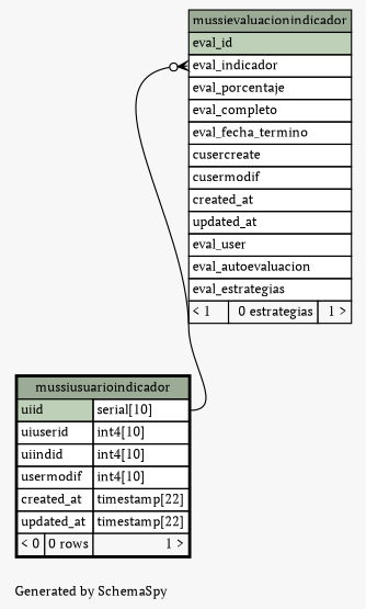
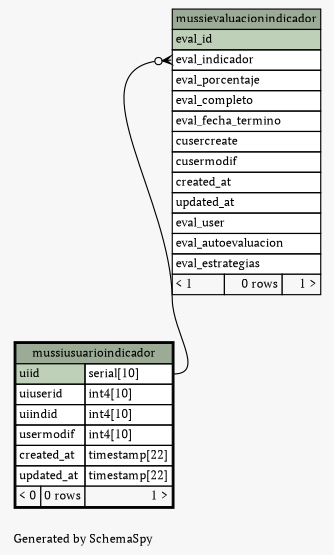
  digraph {
    bgcolor="#f7f7f7"
    fontname="PT Serif"
    fontsize=11
    label="\nGenerated by SchemaSpy"
    labeljust=l
    nodesep=0.18
    rankdir=TB
    ranksep=0.46
    node [fontname="PT Serif" fontsize=11 shape=plaintext]
-   n1 [label=<     <TABLE BORDER="0" CELLBORDER="1" CELLSPACING="0" BGCOLOR="#ffffff">       <TR><TD COLSPAN="3" BGCOLOR="#9bab96" ALIGN="CENTER">mussievaluacionindicador</TD></TR>       <TR><TD PORT="eval_id" COLSPAN="3" BGCOLOR="#bed1b8" ALIGN="LEFT">eval_id</TD></TR>       <TR><TD PORT="eval_indicador" COLSPAN="3" ALIGN="LEFT">eval_indicador</TD></TR>       <TR><TD PORT="eval_porcentaje" COLSPAN="3" ALIGN="LEFT">eval_porcentaje</TD></TR>       <TR><TD PORT="eval_completo" COLSPAN="3" ALIGN="LEFT">eval_completo</TD></TR>       <TR><TD PORT="eval_fecha_termino" COLSPAN="3" ALIGN="LEFT">eval_fecha_termino</TD></TR>       <TR><TD PORT="cusercreate" COLSPAN="3" ALIGN="LEFT">cusercreate</TD></TR>       <TR><TD PORT="cusermodif" COLSPAN="3" ALIGN="LEFT">cusermodif</TD></TR>       <TR><TD PORT="created_at" COLSPAN="3" ALIGN="LEFT">created_at</TD></TR>       <TR><TD PORT="updated_at" COLSPAN="3" ALIGN="LEFT">updated_at</TD></TR>       <TR><TD PORT="eval_user" COLSPAN="3" ALIGN="LEFT">eval_user</TD></TR>       <TR><TD PORT="eval_autoevaluacion" COLSPAN="3" ALIGN="LEFT">eval_autoevaluacion</TD></TR>       <TR><TD PORT="eval_estrategias" COLSPAN="3" ALIGN="LEFT">eval_estrategias</TD></TR>       <TR><TD ALIGN="LEFT" BGCOLOR="#f7f7f7">&lt; 1</TD><TD ALIGN="RIGHT" BGCOLOR="#f7f7f7">0 estrategias</TD><TD ALIGN="RIGHT" BGCOLOR="#f7f7f7">1 &gt;</TD></TR>     </TABLE>>]
+   n1 [label=<     <TABLE BORDER="0" CELLBORDER="1" CELLSPACING="0" BGCOLOR="#ffffff">       <TR><TD COLSPAN="3" BGCOLOR="#9bab96" ALIGN="CENTER">mussievaluacionindicador</TD></TR>       <TR><TD PORT="eval_id" COLSPAN="3" BGCOLOR="#bed1b8" ALIGN="LEFT">eval_id</TD></TR>       <TR><TD PORT="eval_indicador" COLSPAN="3" ALIGN="LEFT">eval_indicador</TD></TR>       <TR><TD PORT="eval_porcentaje" COLSPAN="3" ALIGN="LEFT">eval_porcentaje</TD></TR>       <TR><TD PORT="eval_completo" COLSPAN="3" ALIGN="LEFT">eval_completo</TD></TR>       <TR><TD PORT="eval_fecha_termino" COLSPAN="3" ALIGN="LEFT">eval_fecha_termino</TD></TR>       <TR><TD PORT="cusercreate" COLSPAN="3" ALIGN="LEFT">cusercreate</TD></TR>       <TR><TD PORT="cusermodif" COLSPAN="3" ALIGN="LEFT">cusermodif</TD></TR>       <TR><TD PORT="created_at" COLSPAN="3" ALIGN="LEFT">created_at</TD></TR>       <TR><TD PORT="updated_at" COLSPAN="3" ALIGN="LEFT">updated_at</TD></TR>       <TR><TD PORT="eval_user" COLSPAN="3" ALIGN="LEFT">eval_user</TD></TR>       <TR><TD PORT="eval_autoevaluacion" COLSPAN="3" ALIGN="LEFT">eval_autoevaluacion</TD></TR>       <TR><TD PORT="eval_estrategias" COLSPAN="3" ALIGN="LEFT">eval_estrategias</TD></TR>       <TR><TD ALIGN="LEFT" BGCOLOR="#f7f7f7">&lt; 1</TD><TD ALIGN="RIGHT" BGCOLOR="#f7f7f7">0 rows</TD><TD ALIGN="RIGHT" BGCOLOR="#f7f7f7">1 &gt;</TD></TR>     </TABLE>>]
    n2 [label=<     <TABLE BORDER="2" CELLBORDER="1" CELLSPACING="0" BGCOLOR="#ffffff">       <TR><TD COLSPAN="3" BGCOLOR="#9bab96" ALIGN="CENTER">mussiusuarioindicador</TD></TR>       <TR><TD PORT="uiid" COLSPAN="2" BGCOLOR="#bed1b8" ALIGN="LEFT">uiid</TD><TD PORT="uiid.type" ALIGN="LEFT">serial[10]</TD></TR>       <TR><TD PORT="uiuserid" COLSPAN="2" ALIGN="LEFT">uiuserid</TD><TD PORT="uiuserid.type" ALIGN="LEFT">int4[10]</TD></TR>       <TR><TD PORT="uiindid" COLSPAN="2" ALIGN="LEFT">uiindid</TD><TD PORT="uiindid.type" ALIGN="LEFT">int4[10]</TD></TR>       <TR><TD PORT="usermodif" COLSPAN="2" ALIGN="LEFT">usermodif</TD><TD PORT="usermodif.type" ALIGN="LEFT">int4[10]</TD></TR>       <TR><TD PORT="created_at" COLSPAN="2" ALIGN="LEFT">created_at</TD><TD PORT="created_at.type" ALIGN="LEFT">timestamp[22]</TD></TR>       <TR><TD PORT="updated_at" COLSPAN="2" ALIGN="LEFT">updated_at</TD><TD PORT="updated_at.type" ALIGN="LEFT">timestamp[22]</TD></TR>       <TR><TD ALIGN="LEFT" BGCOLOR="#f7f7f7">&lt; 0</TD><TD ALIGN="RIGHT" BGCOLOR="#f7f7f7">0 rows</TD><TD ALIGN="RIGHT" BGCOLOR="#f7f7f7">1 &gt;</TD></TR>     </TABLE>>]
    n1 -> n2 [arrowhead=none arrowsize=0.8 arrowtail=crowodot dir=back headport="uiid.type:e" tailport="eval_indicador:w" fontname="PT Serif"]
  }
